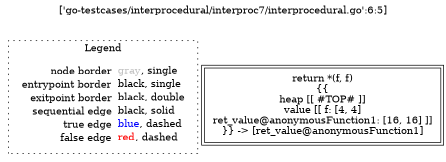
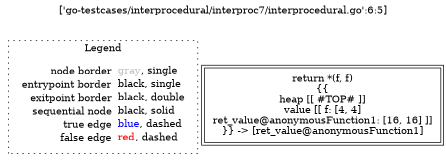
  digraph {
    label="['go-testcases/interprocedural/interproc7/interprocedural.go':6:5]"
    labelloc=t
-   n1 [label=<<table border="0" cellpadding="2" cellspacing="0" cellborder="0"><tr><td align="right">node border&nbsp;</td><td align="left"><font color="gray">gray</font>, single</td></tr><tr><td align="right">entrypoint border&nbsp;</td><td align="left"><font color="black">black</font>, single</td></tr><tr><td align="right">exitpoint border&nbsp;</td><td align="left"><font color="black">black</font>, double</td></tr><tr><td align="right">sequential edge&nbsp;</td><td align="left"><font color="black">black</font>, solid</td></tr><tr><td align="right">true edge&nbsp;</td><td align="left"><font color="blue">blue</font>, dashed</td></tr><tr><td align="right">false edge&nbsp;</td><td align="left"><font color="red">red</font>, dashed</td></tr></table>> shape=plaintext]
+   n1 [label=<<table border="0" cellpadding="2" cellspacing="0" cellborder="0"><tr><td align="right">node border&nbsp;</td><td align="left"><font color="gray">gray</font>, single</td></tr><tr><td align="right">entrypoint border&nbsp;</td><td align="left"><font color="black">black</font>, single</td></tr><tr><td align="right">exitpoint border&nbsp;</td><td align="left"><font color="black">black</font>, double</td></tr><tr><td align="right">sequential node&nbsp;</td><td align="left"><font color="black">black</font>, solid</td></tr><tr><td align="right">true edge&nbsp;</td><td align="left"><font color="blue">blue</font>, dashed</td></tr><tr><td align="right">false edge&nbsp;</td><td align="left"><font color="red">red</font>, dashed</td></tr></table>> shape=plaintext]
    n2 [color=black label=<return *(f, f)<BR/>{{<BR/>heap [[ #TOP# ]]<BR/>value [[ f: [4, 4]<BR/>ret_value@anonymousFunction1: [16, 16] ]]<BR/>}} -&gt; [ret_value@anonymousFunction1]> peripheries=2 shape=rect]
    subgraph cluster_1 {
      label=Legend
      style=dotted
      n1
    }
  }
